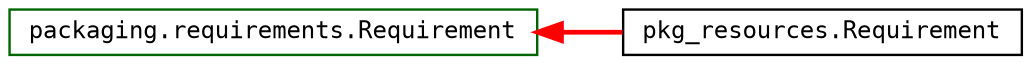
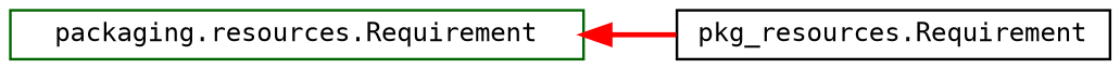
  digraph {
    rankdir=LR
    fontname="DejaVu Sans Mono"
    node [fillcolor=white fontname="DejaVu Sans Mono" fontsize=10 shape=box style=filled]
-   n1 [color=darkgreen height=0.2 label="packaging.requirements.Requirement" width=0.4]
+   n1 [color=darkgreen height=0.2 label="packaging.resources.Requirement" width=0.4]
    n2 [color=black height=0.2 label="pkg_resources.Requirement" width=0.4]
    n1 -> n2 [color=red dir=back fontname="DejaVu Sans Mono" fontsize=10 labelfontname=Helvetica labelfontsize=10 style=bold]
  }
